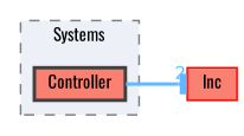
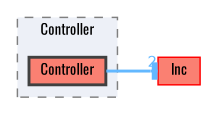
  digraph {
    compound=true
    rankdir=LR
    fontname=Oswald
    node [fillcolor=salmon fontname=Oswald fontsize=10 shape=box]
    n1 [color=grey25 height=0.2 label=Controller style="filled,bold" width=0.4]
    n2 [color=red height=0.2 label=Inc style=filled width=0.4]
    subgraph cluster_1 {
      bgcolor="#edf0f7"
      fontsize=10
-     label=Systems
+     label=Controller
      pencolor=grey50
      style="filled,dashed"
      n1
    }
    n1 -> n2 [color=steelblue1 fontcolor=steelblue1 fontname=Oswald fontsize=10 headlabel=2 labeldistance=1.5 labelfontname=Helvetica labelfontsize=10 style=bold arrowhead=tee]
  }
